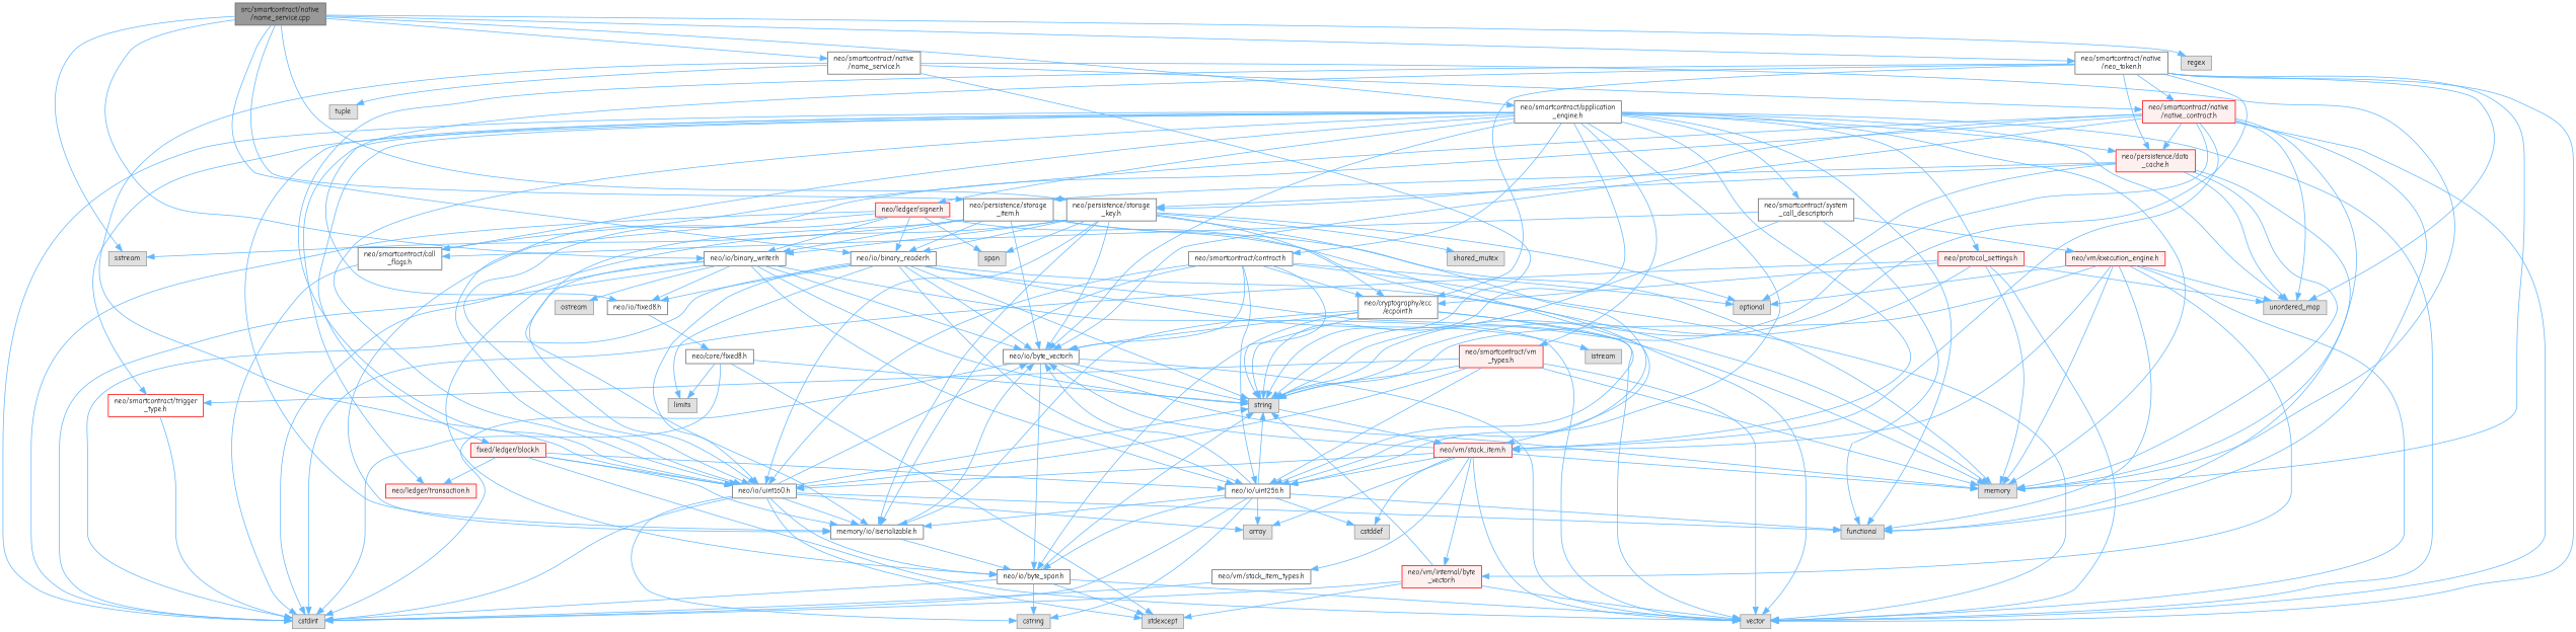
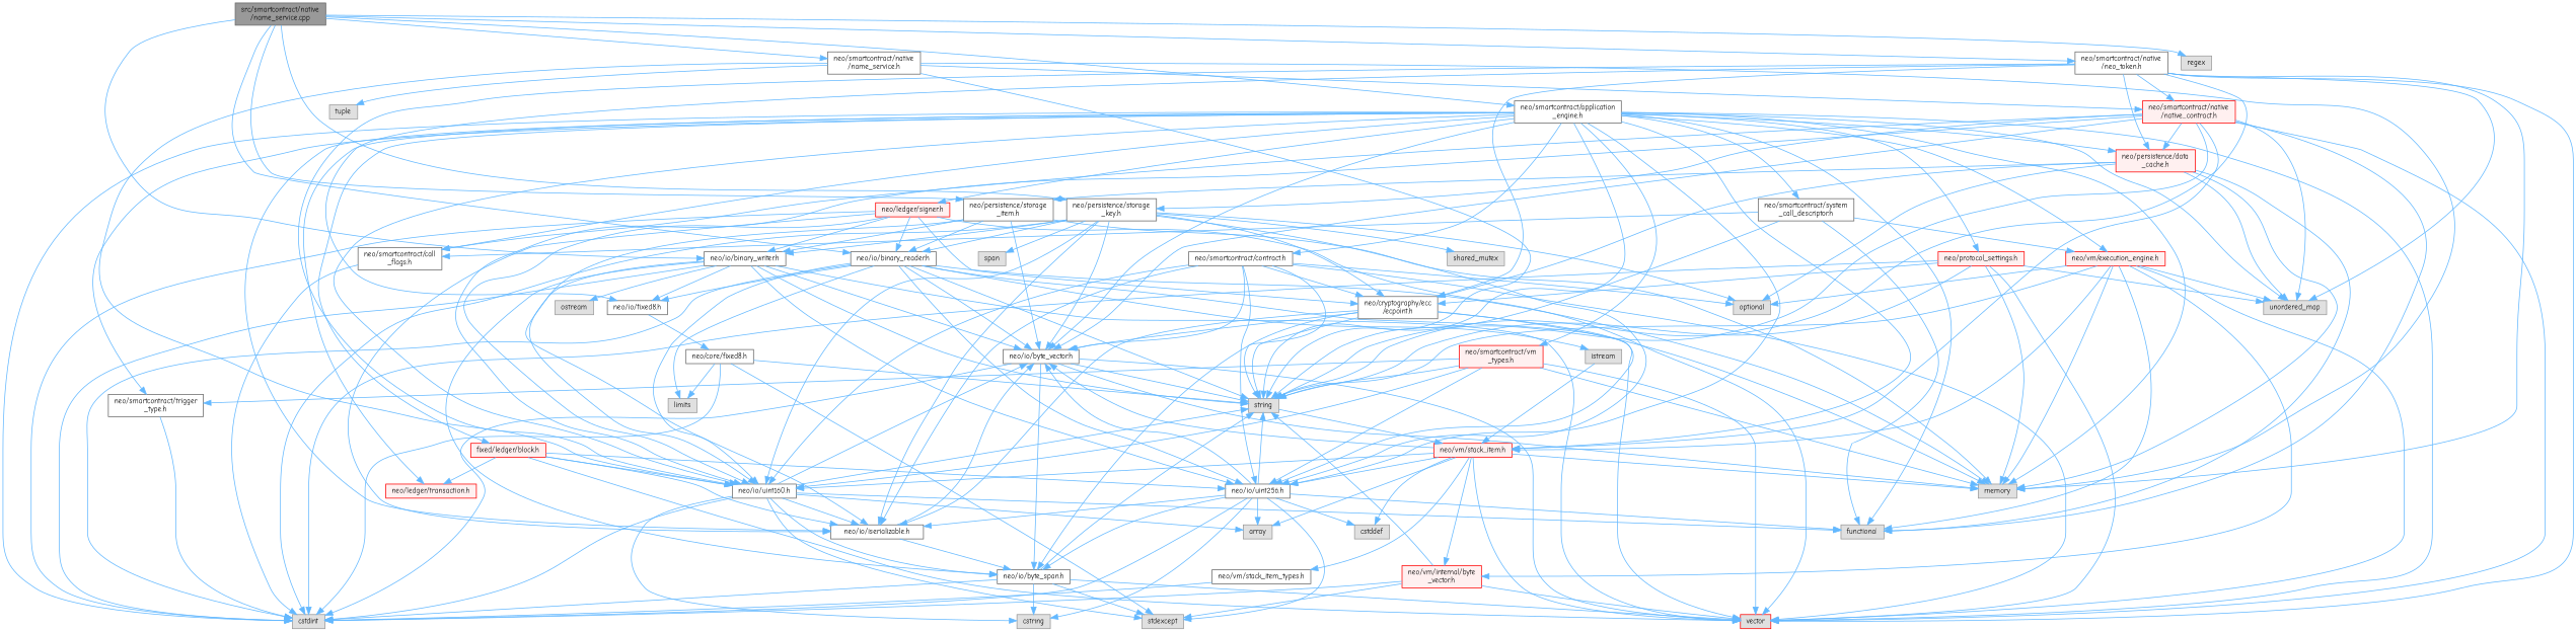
  digraph {
    fontname="Comic Neue"
    node [color=grey40 fillcolor=white fontname="Comic Neue" fontsize=10 shape=box style=filled]
    edge [color=steelblue1 fontname="Comic Neue" fontsize=10 labelfontname=Helvetica labelfontsize=10 style=solid]
    n1 [color=gray40 fillcolor=grey60 fontcolor=black height=0.2 label="src/smartcontract/native\l/name_service.cpp" width=0.4]
    n2 [height=0.2 label="neo/io/binary_reader.h" width=0.4]
    n3 [height=0.2 label="neo/io/binary_writer.h" width=0.4]
    n4 [height=0.2 label="neo/persistence/storage\l_item.h" width=0.4]
-   n5 [color=grey60 fillcolor="#E0E0E0" height=0.2 label=sstream width=0.4]
    n6 [height=0.2 label="neo/persistence/storage\l_key.h" width=0.4]
    n7 [height=0.2 label="neo/smartcontract/application\l_engine.h" width=0.4]
    n8 [height=0.2 label="neo/smartcontract/native\l/name_service.h" width=0.4]
    n9 [height=0.2 label="neo/smartcontract/native\l/neo_token.h" width=0.4]
    n10 [color=grey60 fillcolor="#E0E0E0" height=0.2 label=regex width=0.4]
    n11 [height=0.2 label="neo/io/byte_vector.h" width=0.4]
    n12 [color=grey60 fillcolor="#E0E0E0" height=0.2 label=cstdint width=0.4]
    n13 [color=grey60 fillcolor="#E0E0E0" height=0.2 label=string width=0.4]
-   n14 [color=grey60 fillcolor="#E0E0E0" height=0.2 label=vector width=0.4]
+   n14 [color=red fillcolor="#E0E0E0" height=0.2 label=vector width=0.4]
    n15 [height=0.2 label="neo/io/fixed8.h" width=0.4]
    n16 [color=grey60 fillcolor="#E0E0E0" height=0.2 label=limits width=0.4]
    n17 [height=0.2 label="neo/io/uint160.h" width=0.4]
    n18 [color=grey60 fillcolor="#E0E0E0" height=0.2 label=memory width=0.4]
    n19 [height=0.2 label="neo/io/uint256.h" width=0.4]
    n20 [color=grey60 fillcolor="#E0E0E0" height=0.2 label=istream width=0.4]
    n21 [height=0.2 label="neo/io/byte_span.h" width=0.4]
    n22 [color=grey60 fillcolor="#E0E0E0" height=0.2 label=ostream width=0.4]
-   n23 [height=0.2 label="memory/io/iserializable.h" width=0.4]
+   n23 [height=0.2 label="neo/io/iserializable.h" width=0.4]
    n24 [color=red fillcolor="#FFF0F0" height=0.2 label="neo/vm/stack_item.h" width=0.4]
    n25 [height=0.2 label="neo/cryptography/ecc\l/ecpoint.h" width=0.4]
    n26 [color=grey60 fillcolor="#E0E0E0" height=0.2 label=optional width=0.4]
    n27 [color=grey60 fillcolor="#E0E0E0" height=0.2 label=shared_mutex width=0.4]
    n28 [color=grey60 fillcolor="#E0E0E0" height=0.2 label=span width=0.4]
    n29 [color=grey60 fillcolor="#E0E0E0" height=0.2 label=functional width=0.4]
    n30 [color=red fillcolor="#FFF0F0" height=0.2 label="fixed/ledger/block.h" width=0.4]
    n31 [color=red fillcolor="#FFF0F0" height=0.2 label="neo/ledger/transaction.h" width=0.4]
    n32 [color=red fillcolor="#FFF0F0" height=0.2 label="neo/ledger/signer.h" width=0.4]
    n33 [color=red fillcolor="#FFF0F0" height=0.2 label="neo/persistence/data\l_cache.h" width=0.4]
    n34 [color=grey60 fillcolor="#E0E0E0" height=0.2 label=unordered_map width=0.4]
    n35 [color=red fillcolor="#FFF0F0" height=0.2 label="neo/protocol_settings.h" width=0.4]
    n36 [height=0.2 label="neo/smartcontract/call\l_flags.h" width=0.4]
    n37 [height=0.2 label="neo/smartcontract/contract.h" width=0.4]
    n38 [height=0.2 label="neo/smartcontract/system\l_call_descriptor.h" width=0.4]
    n39 [color=red fillcolor="#FFF0F0" height=0.2 label="neo/vm/execution_engine.h" width=0.4]
-   n40 [color=red height=0.2 label="neo/smartcontract/trigger\l_type.h" width=0.4]
+   n40 [height=0.2 label="neo/smartcontract/trigger\l_type.h" width=0.4]
    n41 [color=red fillcolor="#FFF0F0" height=0.2 label="neo/smartcontract/vm\l_types.h" width=0.4]
    n42 [color=red fillcolor="#FFF0F0" height=0.2 label="neo/smartcontract/native\l/native_contract.h" width=0.4]
    n43 [color=grey60 fillcolor="#E0E0E0" height=0.2 label=tuple width=0.4]
    n44 [height=0.2 label="neo/core/fixed8.h" width=0.4]
    n45 [color=grey60 fillcolor="#E0E0E0" height=0.2 label=cstring width=0.4]
    n46 [color=grey60 fillcolor="#E0E0E0" height=0.2 label=stdexcept width=0.4]
    n47 [color=grey60 fillcolor="#E0E0E0" height=0.2 label=array width=0.4]
    n48 [color=grey60 fillcolor="#E0E0E0" height=0.2 label=cstddef width=0.4]
    n49 [color=red fillcolor="#FFF0F0" height=0.2 label="neo/vm/internal/byte\l_vector.h" width=0.4]
    n50 [height=0.2 label="neo/vm/stack_item_types.h" width=0.4]
    n1 -> n2
    n1 -> n3
    n1 -> n4
-   n1 -> n5
    n1 -> n6
    n1 -> n7
    n1 -> n8
    n1 -> n9
    n1 -> n10
    n2 -> n11
    n2 -> n12
    n2 -> n13
    n2 -> n14
    n2 -> n15
    n2 -> n16
    n2 -> n17
    n2 -> n18
    n2 -> n19
    n2 -> n20
    n3 -> n11
    n3 -> n12
    n3 -> n13
    n3 -> n14
    n3 -> n15
    n3 -> n17
    n3 -> n19
    n3 -> n21
    n3 -> n22
    n4 -> n2
    n4 -> n3
-   n4 -> n5
    n4 -> n11
    n4 -> n18
    n4 -> n23
-   n4 -> n24
+   n20 -> n24
    n6 -> n2
    n6 -> n3
    n6 -> n11
    n6 -> n12
    n6 -> n17
    n6 -> n19
    n6 -> n23
    n6 -> n25
    n6 -> n26
    n6 -> n27
    n6 -> n28
    n7 -> n11
    n7 -> n12
    n7 -> n13
    n7 -> n14
    n7 -> n17
    n7 -> n18
    n7 -> n19
    n7 -> n23
    n7 -> n24
    n7 -> n29
    n7 -> n30
    n7 -> n31
    n7 -> n32
    n7 -> n33
    n7 -> n34
    n7 -> n35
    n7 -> n36
    n7 -> n37
    n7 -> n38
+   n7 -> n39
    n7 -> n40
    n7 -> n41
    n8 -> n13
    n8 -> n17
    n8 -> n18
    n8 -> n42
    n8 -> n43
    n9 -> n13
    n9 -> n14
    n9 -> n15
    n9 -> n17
    n9 -> n18
    n9 -> n25
    n9 -> n33
    n9 -> n34
    n9 -> n42
    n11 -> n12
    n11 -> n13
    n11 -> n14
    n11 -> n18
    n11 -> n21
    n13 -> n24
    n15 -> n44
    n17 -> n11
    n17 -> n12
    n17 -> n13
    n17 -> n21
    n17 -> n23
    n17 -> n29
    n17 -> n45
    n17 -> n46
    n17 -> n47
    n19 -> n11
    n19 -> n12
    n19 -> n13
    n19 -> n21
    n19 -> n23
    n19 -> n29
    n19 -> n45
+   n19 -> n46
    n19 -> n47
    n19 -> n48
    n21 -> n12
    n21 -> n13
    n21 -> n14
    n21 -> n45
    n21 -> n46
    n23 -> n11
    n23 -> n21
    n24 -> n11
    n24 -> n14
    n24 -> n17
    n24 -> n18
    n24 -> n19
    n24 -> n47
    n24 -> n48
    n24 -> n49
    n24 -> n50
    n25 -> n11
    n25 -> n13
    n25 -> n18
    n25 -> n19
    n25 -> n21
    n25 -> n23
    n30 -> n14
    n30 -> n17
    n30 -> n19
    n30 -> n23
    n30 -> n31
    n32 -> n2
    n32 -> n3
    n32 -> n12
    n32 -> n14
    n32 -> n17
    n32 -> n23
-   n32 -> n28
+   n32 -> n25
    n33 -> n4
-   n33 -> n6
+   n33 -> n25
    n33 -> n18
    n33 -> n26
    n33 -> n29
    n33 -> n34
    n35 -> n12
    n35 -> n13
    n35 -> n14
    n35 -> n18
    n35 -> n25
    n35 -> n34
    n36 -> n12
    n37 -> n11
    n37 -> n13
    n37 -> n14
    n37 -> n17
    n37 -> n19
    n37 -> n23
    n37 -> n25
    n37 -> n26
    n38 -> n13
    n38 -> n29
    n38 -> n36
    n38 -> n39
    n39 -> n13
    n39 -> n14
    n39 -> n18
    n39 -> n24
    n39 -> n26
    n39 -> n29
    n39 -> n34
    n39 -> n49
    n40 -> n12
    n41 -> n13
    n41 -> n14
    n41 -> n17
    n41 -> n18
    n41 -> n19
    n41 -> n40
    n42 -> n6
    n42 -> n11
    n42 -> n13
    n42 -> n14
    n42 -> n17
-   n42 -> n18
    n42 -> n24
    n42 -> n29
    n42 -> n33
    n42 -> n34
    n42 -> n36
    n44 -> n12
    n44 -> n13
    n44 -> n16
    n44 -> n46
    n49 -> n12
    n49 -> n13
    n49 -> n14
    n49 -> n46
    n50 -> n12
  }
